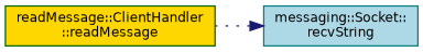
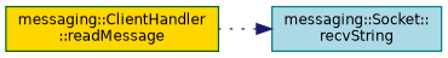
  digraph {
    rankdir=RL
    node [fontname=Helvetica fontsize=10 shape=record style=filled]
    n1 [color=teal fillcolor=lightblue fontcolor=black height=0.2 label="messaging::Socket::\lrecvString" width=0.4]
-   n2 [color=darkgreen fillcolor=gold height=0.2 label="readMessage::ClientHandler\l::readMessage" width=0.4]
+   n2 [color=darkgreen fillcolor=gold height=0.2 label="messaging::ClientHandler\l::readMessage" width=0.4]
    n1 -> n2 [color=midnightblue dir=back fontname=Helvetica fontsize=10 labelfontname=Helvetica labelfontsize=10 style=dotted]
  }
